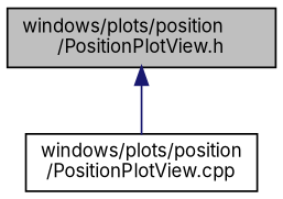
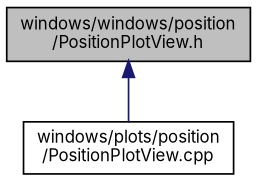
  digraph {
    fontname=Inter
    node [color=black fontname=Inter fontsize=10 shape=record style=filled]
-   n1 [fillcolor=grey75 fontcolor=black height=0.2 label="windows/plots/position\l/PositionPlotView.h" width=0.4]
+   n1 [fillcolor=grey75 fontcolor=black height=0.2 label="windows/windows/position\l/PositionPlotView.h" width=0.4]
    n2 [fillcolor=white height=0.2 label="windows/plots/position\l/PositionPlotView.cpp" width=0.4]
    n1 -> n2 [color=midnightblue dir=back fontname=Inter fontsize=10 labelfontname=Helvetica labelfontsize=10 style=solid]
  }
